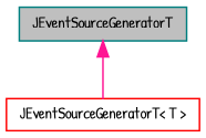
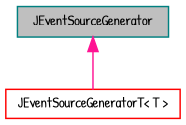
  digraph {
    fontname="Patrick Hand"
    node [fontname="Patrick Hand" fontsize=10 shape=record style=filled]
-   n1 [color=teal fillcolor=grey75 fontcolor=black height=0.2 label=JEventSourceGeneratorT width=0.4]
+   n1 [color=teal fillcolor=grey75 fontcolor=black height=0.2 label=JEventSourceGenerator width=0.4]
    n2 [color=red fillcolor=white height=0.2 label="JEventSourceGeneratorT\< T \>" width=0.4]
    n1 -> n2 [color=deeppink dir=back fontname="Patrick Hand" fontsize=10 labelfontname=Helvetica labelfontsize=10 style=solid]
  }
